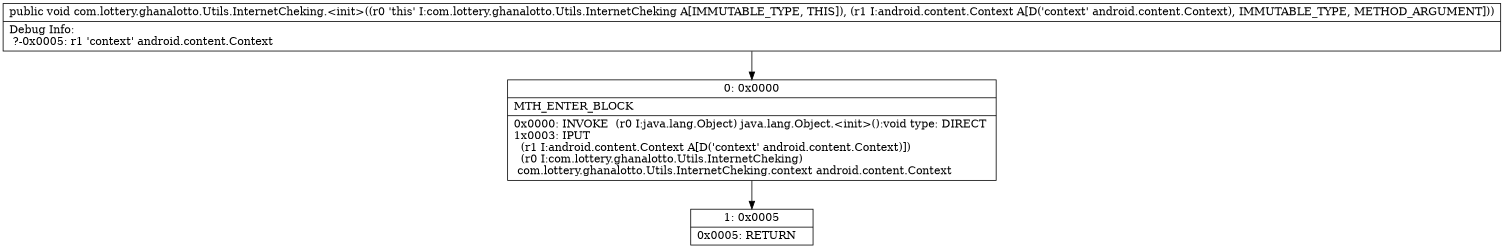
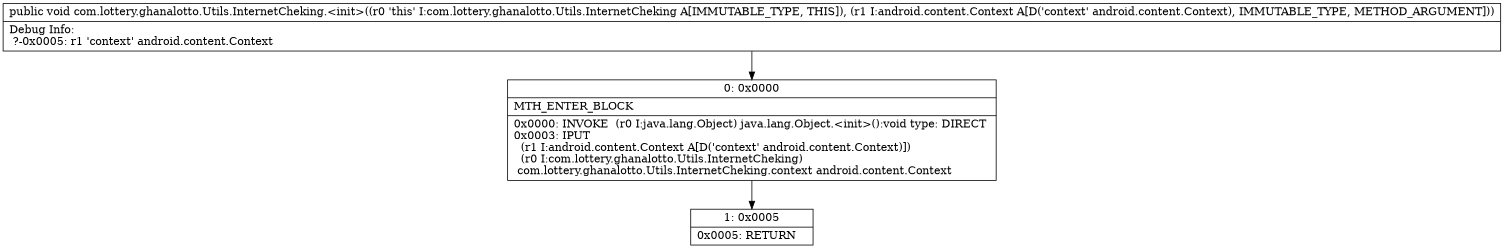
  digraph {
    node [shape=record]
-   n1 [label="{0\:\ 0x0000|MTH_ENTER_BLOCK\l|0x0000: INVOKE  (r0 I:java.lang.Object) java.lang.Object.\<init\>():void type: DIRECT \l1x0003: IPUT  \l  (r1 I:android.content.Context A[D('context' android.content.Context)])\l  (r0 I:com.lottery.ghanalotto.Utils.InternetCheking)\l com.lottery.ghanalotto.Utils.InternetCheking.context android.content.Context \l}"]
+   n1 [label="{0\:\ 0x0000|MTH_ENTER_BLOCK\l|0x0000: INVOKE  (r0 I:java.lang.Object) java.lang.Object.\<init\>():void type: DIRECT \l0x0003: IPUT  \l  (r1 I:android.content.Context A[D('context' android.content.Context)])\l  (r0 I:com.lottery.ghanalotto.Utils.InternetCheking)\l com.lottery.ghanalotto.Utils.InternetCheking.context android.content.Context \l}"]
    n2 [label="{1\:\ 0x0005|0x0005: RETURN   \l}"]
    n3 [label="{public void com.lottery.ghanalotto.Utils.InternetCheking.\<init\>((r0 'this' I:com.lottery.ghanalotto.Utils.InternetCheking A[IMMUTABLE_TYPE, THIS]), (r1 I:android.content.Context A[D('context' android.content.Context), IMMUTABLE_TYPE, METHOD_ARGUMENT]))  | Debug Info:\l  ?\-0x0005: r1 'context' android.content.Context\l}"]
    n1 -> n2
    n3 -> n1
  }
